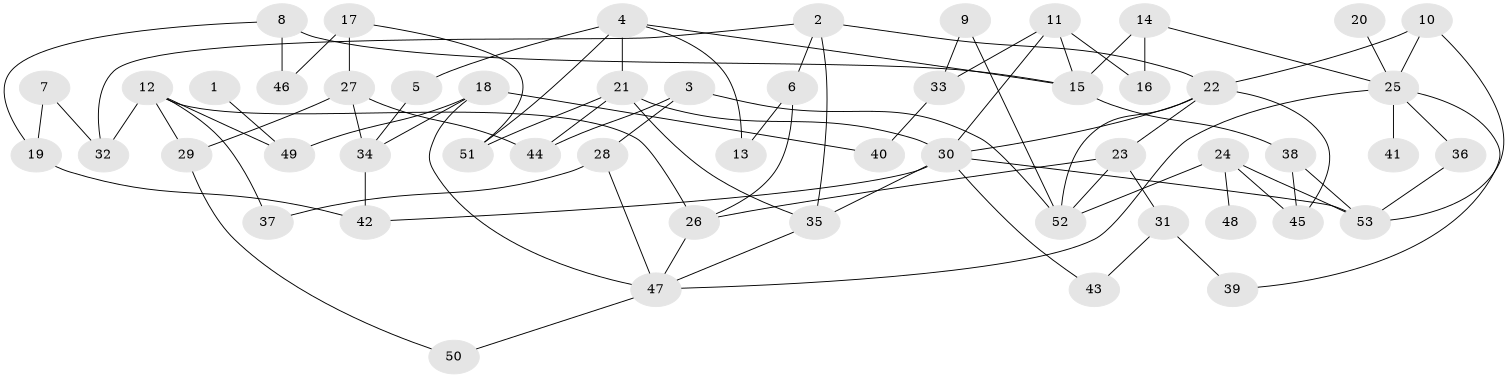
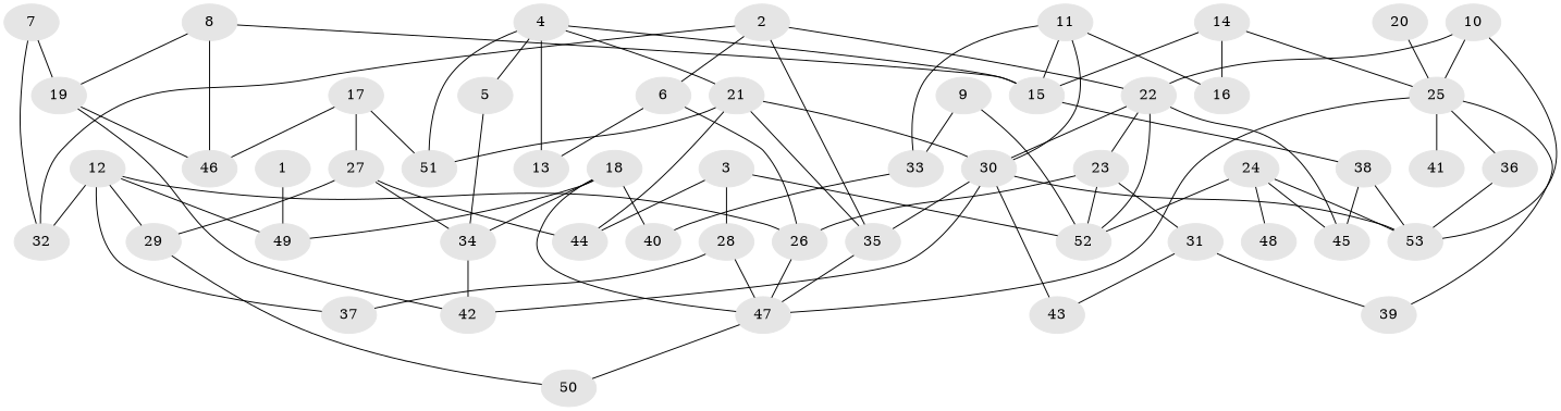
  graph {
    node [color=gray90 style=filled]
    1
    49
    2
    6
    22
    32
    35
    13
    26
    52
    30
    23
    45
    47
    3
    28
    44
    37
    4
    5
    15
    21
    51
    34
    38
    42
    7
    19
    46
    8
    9
    33
    40
    10
    25
    53
    36
    39
    41
    11
    16
    12
    29
    50
    14
    17
    27
    18
    20
    43
    31
    24
    48
    1 -- 49
    2 -- 6
    2 -- 22
    2 -- 32
    2 -- 35
    6 -- 13
    6 -- 26
    22 -- 52
    22 -- 30
    22 -- 23
    22 -- 45
    35 -- 47
    26 -- 47
    30 -- 35
    30 -- 42
    30 -- 53
    30 -- 43
    23 -- 26
    23 -- 52
    23 -- 31
    47 -- 50
    3 -- 52
    3 -- 28
    3 -- 44
    28 -- 47
    28 -- 37
    4 -- 13
    4 -- 5
    4 -- 15
    4 -- 21
    4 -- 51
    5 -- 34
    15 -- 38
    21 -- 35
    21 -- 30
    21 -- 44
    21 -- 51
    34 -- 42
    38 -- 45
    38 -- 53
    7 -- 32
    7 -- 19
    19 -- 42
+   19 -- 46
    8 -- 15
    8 -- 19
    8 -- 46
    9 -- 52
    9 -- 33
    33 -- 40
    10 -- 22
    10 -- 25
    10 -- 53
    25 -- 47
    25 -- 36
    25 -- 39
    25 -- 41
    36 -- 53
    11 -- 30
    11 -- 15
    11 -- 33
    11 -- 16
    12 -- 49
    12 -- 32
    12 -- 26
    12 -- 37
    12 -- 29
    29 -- 50
    14 -- 15
    14 -- 25
    14 -- 16
    17 -- 51
    17 -- 46
    17 -- 27
    27 -- 44
    27 -- 34
    27 -- 29
    18 -- 49
    18 -- 47
    18 -- 34
    18 -- 40
    20 -- 25
    31 -- 39
    31 -- 43
    24 -- 52
    24 -- 45
    24 -- 53
    24 -- 48
  }
